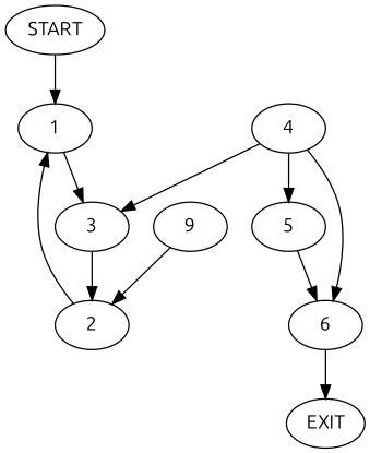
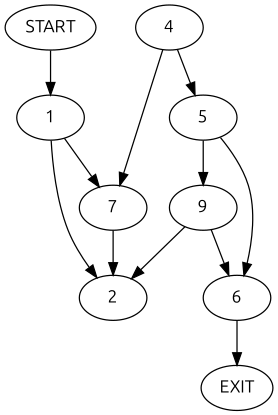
  digraph {
    fontname=Ubuntu
    node [fontname=Ubuntu]
    edge [fontname=Ubuntu]
    n1 [label=START]
    1
    2
-   3
+   3 [label=7]
    n5 [label=EXIT]
    4
    5
    6
    n9 [label=9]
    n1 -> 1
-   2 -> 1
+   1 -> 2
    1 -> 3
    3 -> 2
    4 -> 3
    4 -> 5
-   4 -> 6
+   n9 -> 6
    5 -> 6
+   5 -> n9
    6 -> n5
    n9 -> 2
  }
